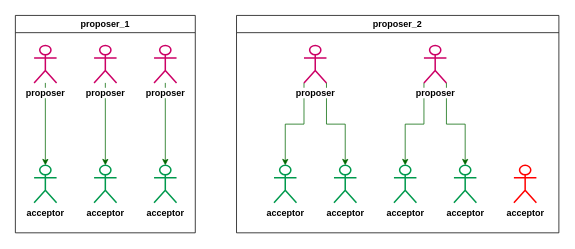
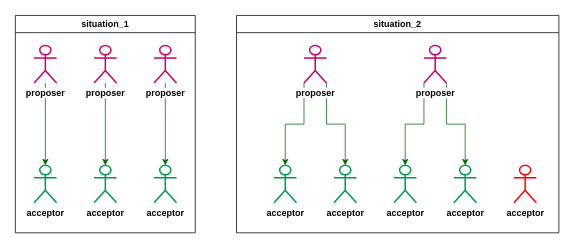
  <mxCell id="0" />
  <mxCell id="1" parent="0" />
  <mxCell id="2" value="" style="edgeStyle=orthogonalEdgeStyle;rounded=0;orthogonalLoop=1;jettySize=auto;html=1;entryX=0.5;entryY=0;entryDx=0;entryDy=0;entryPerimeter=0;strokeColor=#006600;" parent="1" source="3" target="8" edge="1"><mxGeometry relative="1" as="geometry"><mxPoint x="60" y="190" as="targetPoint" /></mxGeometry></mxCell>
  <mxCell id="3" value="&lt;b&gt;proposer&lt;/b&gt;" style="shape=umlActor;verticalLabelPosition=bottom;labelBackgroundColor=#ffffff;verticalAlign=top;html=1;outlineConnect=0;strokeWidth=2;strokeColor=#CC0066;" parent="1" vertex="1"><mxGeometry x="45" y="60" width="30" height="50" as="geometry" /></mxCell>
  <mxCell id="4" value="" style="edgeStyle=orthogonalEdgeStyle;rounded=0;orthogonalLoop=1;jettySize=auto;html=1;entryX=0.5;entryY=0;entryDx=0;entryDy=0;entryPerimeter=0;strokeColor=#006600;" parent="1" source="5" target="9" edge="1"><mxGeometry relative="1" as="geometry"><mxPoint x="140" y="190" as="targetPoint" /></mxGeometry></mxCell>
  <mxCell id="5" value="&lt;b&gt;proposer&lt;/b&gt;" style="shape=umlActor;verticalLabelPosition=bottom;labelBackgroundColor=#ffffff;verticalAlign=top;html=1;outlineConnect=0;strokeWidth=2;strokeColor=#CC0066;" parent="1" vertex="1"><mxGeometry x="125" y="60" width="30" height="50" as="geometry" /></mxCell>
  <mxCell id="6" value="" style="edgeStyle=orthogonalEdgeStyle;rounded=0;orthogonalLoop=1;jettySize=auto;html=1;entryX=0.5;entryY=0;entryDx=0;entryDy=0;entryPerimeter=0;strokeColor=#006600;" parent="1" source="7" target="10" edge="1"><mxGeometry relative="1" as="geometry"><mxPoint x="220" y="190" as="targetPoint" /></mxGeometry></mxCell>
  <mxCell id="7" value="&lt;b&gt;proposer&lt;/b&gt;" style="shape=umlActor;verticalLabelPosition=bottom;labelBackgroundColor=#ffffff;verticalAlign=top;html=1;outlineConnect=0;strokeWidth=2;strokeColor=#CC0066;" parent="1" vertex="1"><mxGeometry x="205" y="60" width="30" height="50" as="geometry" /></mxCell>
  <mxCell id="8" value="&lt;b&gt;acceptor&lt;/b&gt;" style="shape=umlActor;verticalLabelPosition=bottom;labelBackgroundColor=#ffffff;verticalAlign=top;html=1;outlineConnect=0;strokeWidth=2;strokeColor=#00994D;" parent="1" vertex="1"><mxGeometry x="45" y="220" width="30" height="50" as="geometry" /></mxCell>
  <mxCell id="9" value="&lt;b&gt;acceptor&lt;/b&gt;" style="shape=umlActor;verticalLabelPosition=bottom;labelBackgroundColor=#ffffff;verticalAlign=top;html=1;outlineConnect=0;strokeWidth=2;strokeColor=#00994D;" parent="1" vertex="1"><mxGeometry x="125" y="220" width="30" height="50" as="geometry" /></mxCell>
  <mxCell id="10" value="&lt;b&gt;acceptor&lt;/b&gt;" style="shape=umlActor;verticalLabelPosition=bottom;labelBackgroundColor=#ffffff;verticalAlign=top;html=1;outlineConnect=0;strokeWidth=2;strokeColor=#00994D;" parent="1" vertex="1"><mxGeometry x="205" y="220" width="30" height="50" as="geometry" /></mxCell>
  <mxCell id="11" value="" style="edgeStyle=orthogonalEdgeStyle;rounded=0;orthogonalLoop=1;jettySize=auto;html=1;entryX=0.5;entryY=0;entryDx=0;entryDy=0;entryPerimeter=0;exitX=0;exitY=1;exitDx=0;exitDy=0;exitPerimeter=0;strokeColor=#006600;" parent="1" source="13" target="15" edge="1"><mxGeometry relative="1" as="geometry"><mxPoint x="380" y="110" as="sourcePoint" /><mxPoint x="380" y="190" as="targetPoint" /></mxGeometry></mxCell>
  <mxCell id="12" value="" style="edgeStyle=orthogonalEdgeStyle;rounded=0;orthogonalLoop=1;jettySize=auto;html=1;entryX=0.5;entryY=0;entryDx=0;entryDy=0;entryPerimeter=0;exitX=1;exitY=1;exitDx=0;exitDy=0;exitPerimeter=0;strokeColor=#006600;" parent="1" source="13" target="16" edge="1"><mxGeometry relative="1" as="geometry"><mxPoint x="460" y="110" as="sourcePoint" /><mxPoint x="460" y="190" as="targetPoint" /></mxGeometry></mxCell>
  <mxCell id="13" value="&lt;b&gt;proposer&lt;/b&gt;" style="shape=umlActor;verticalLabelPosition=bottom;labelBackgroundColor=#ffffff;verticalAlign=top;html=1;outlineConnect=0;strokeWidth=2;strokeColor=#CC0066;" parent="1" vertex="1"><mxGeometry x="405" y="60" width="30" height="50" as="geometry" /></mxCell>
  <mxCell id="14" value="" style="edgeStyle=orthogonalEdgeStyle;rounded=0;orthogonalLoop=1;jettySize=auto;html=1;entryX=0.5;entryY=0;entryDx=0;entryDy=0;entryPerimeter=0;exitX=0;exitY=1;exitDx=0;exitDy=0;exitPerimeter=0;strokeColor=#006600;" parent="1" source="19" target="17" edge="1"><mxGeometry relative="1" as="geometry"><mxPoint x="540" y="110" as="sourcePoint" /><mxPoint x="540" y="190" as="targetPoint" /></mxGeometry></mxCell>
  <mxCell id="15" value="&lt;b&gt;acceptor&lt;/b&gt;" style="shape=umlActor;verticalLabelPosition=bottom;labelBackgroundColor=#ffffff;verticalAlign=top;html=1;outlineConnect=0;strokeWidth=2;strokeColor=#00994D;" parent="1" vertex="1"><mxGeometry x="365" y="220" width="30" height="50" as="geometry" /></mxCell>
  <mxCell id="16" value="&lt;b&gt;acceptor&lt;/b&gt;" style="shape=umlActor;verticalLabelPosition=bottom;labelBackgroundColor=#ffffff;verticalAlign=top;html=1;outlineConnect=0;strokeWidth=2;strokeColor=#00994D;" parent="1" vertex="1"><mxGeometry x="445" y="220" width="30" height="50" as="geometry" /></mxCell>
  <mxCell id="17" value="&lt;b&gt;acceptor&lt;/b&gt;" style="shape=umlActor;verticalLabelPosition=bottom;labelBackgroundColor=#ffffff;verticalAlign=top;html=1;outlineConnect=0;strokeWidth=2;strokeColor=#00994D;" parent="1" vertex="1"><mxGeometry x="525" y="220" width="30" height="50" as="geometry" /></mxCell>
  <mxCell id="18" value="" style="edgeStyle=orthogonalEdgeStyle;rounded=0;orthogonalLoop=1;jettySize=auto;html=1;entryX=0.5;entryY=0;entryDx=0;entryDy=0;entryPerimeter=0;exitX=1;exitY=1;exitDx=0;exitDy=0;exitPerimeter=0;strokeColor=#006600;" parent="1" source="19" target="20" edge="1"><mxGeometry relative="1" as="geometry"><mxPoint x="620" y="190" as="targetPoint" /></mxGeometry></mxCell>
  <mxCell id="19" value="&lt;b&gt;proposer&lt;/b&gt;" style="shape=umlActor;verticalLabelPosition=bottom;labelBackgroundColor=#ffffff;verticalAlign=top;html=1;outlineConnect=0;strokeWidth=2;strokeColor=#CC0066;" parent="1" vertex="1"><mxGeometry x="565" y="60" width="30" height="50" as="geometry" /></mxCell>
  <mxCell id="20" value="&lt;b&gt;acceptor&lt;/b&gt;" style="shape=umlActor;verticalLabelPosition=bottom;labelBackgroundColor=#ffffff;verticalAlign=top;html=1;outlineConnect=0;strokeWidth=2;strokeColor=#00994D;" parent="1" vertex="1"><mxGeometry x="605" y="220" width="30" height="50" as="geometry" /></mxCell>
  <mxCell id="21" value="&lt;b&gt;acceptor&lt;/b&gt;" style="shape=umlActor;verticalLabelPosition=bottom;labelBackgroundColor=#ffffff;verticalAlign=top;html=1;outlineConnect=0;strokeWidth=2;strokeColor=#FF0000;" parent="1" vertex="1"><mxGeometry x="685" y="220" width="30" height="50" as="geometry" /></mxCell>
- <mxCell id="22" value="proposer_1" style="swimlane;strokeColor=#000000;strokeWidth=1;" parent="1" vertex="1"><mxGeometry x="20" y="20" width="240" height="290" as="geometry" /></mxCell>
- <mxCell id="23" value="proposer_2" style="swimlane;strokeColor=#000000;strokeWidth=1;" parent="1" vertex="1"><mxGeometry x="315" y="20" width="430" height="290" as="geometry" /></mxCell>
+ <mxCell id="22" value="situation_1" style="swimlane;strokeColor=#000000;strokeWidth=1;" parent="1" vertex="1"><mxGeometry x="20" y="20" width="240" height="290" as="geometry" /></mxCell>
+ <mxCell id="23" value="situation_2" style="swimlane;strokeColor=#000000;strokeWidth=1;" parent="1" vertex="1"><mxGeometry x="315" y="20" width="430" height="290" as="geometry" /></mxCell>
